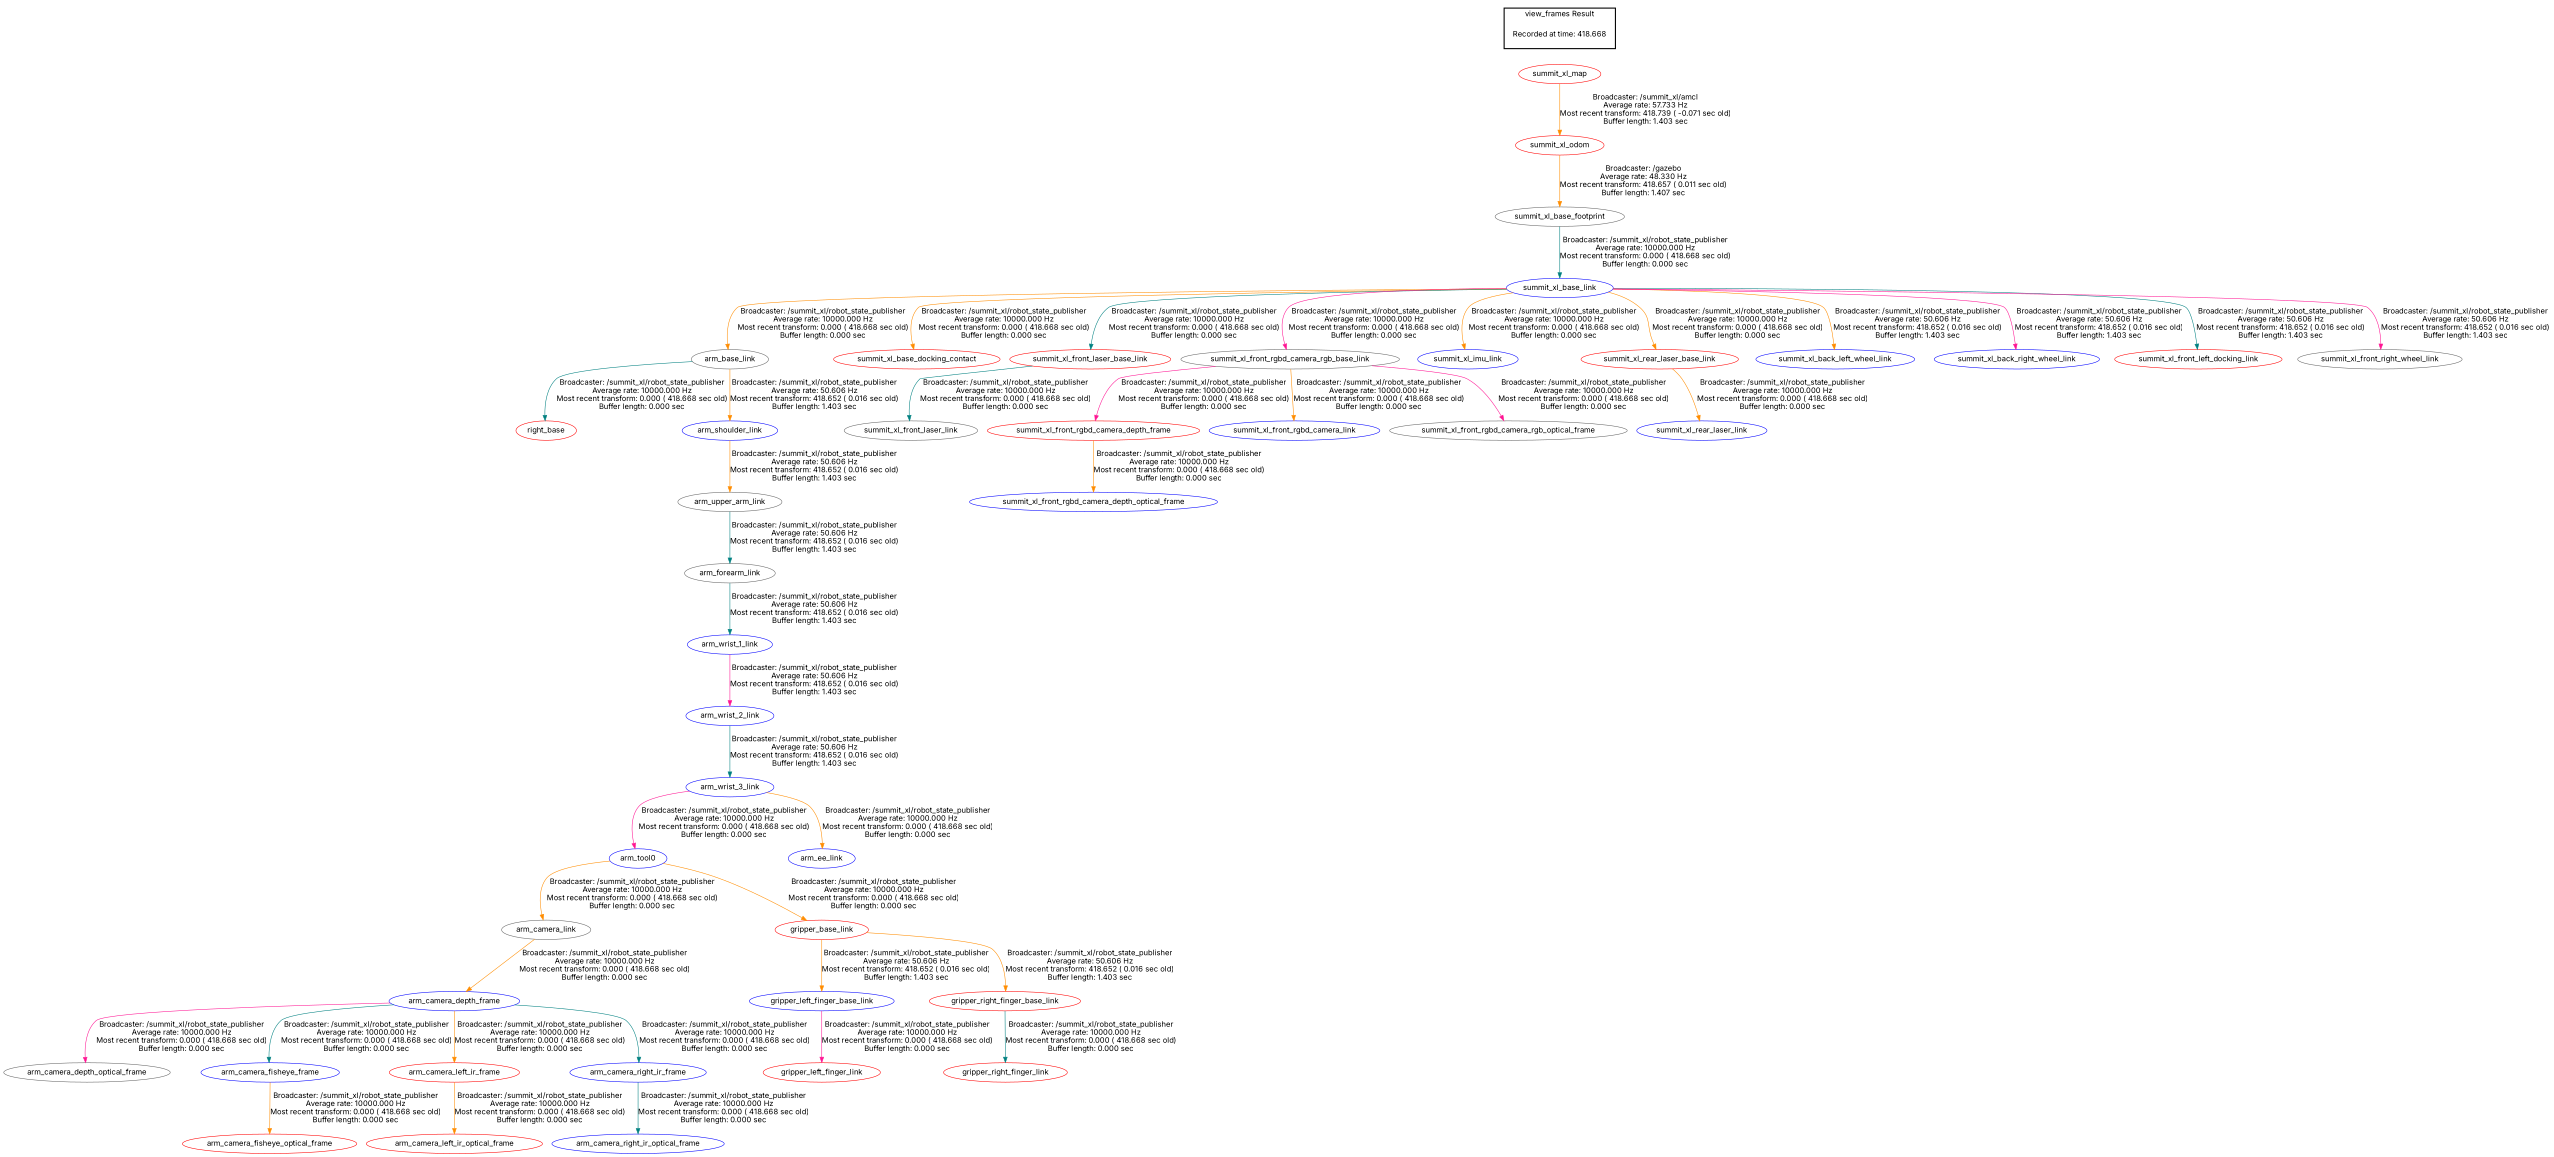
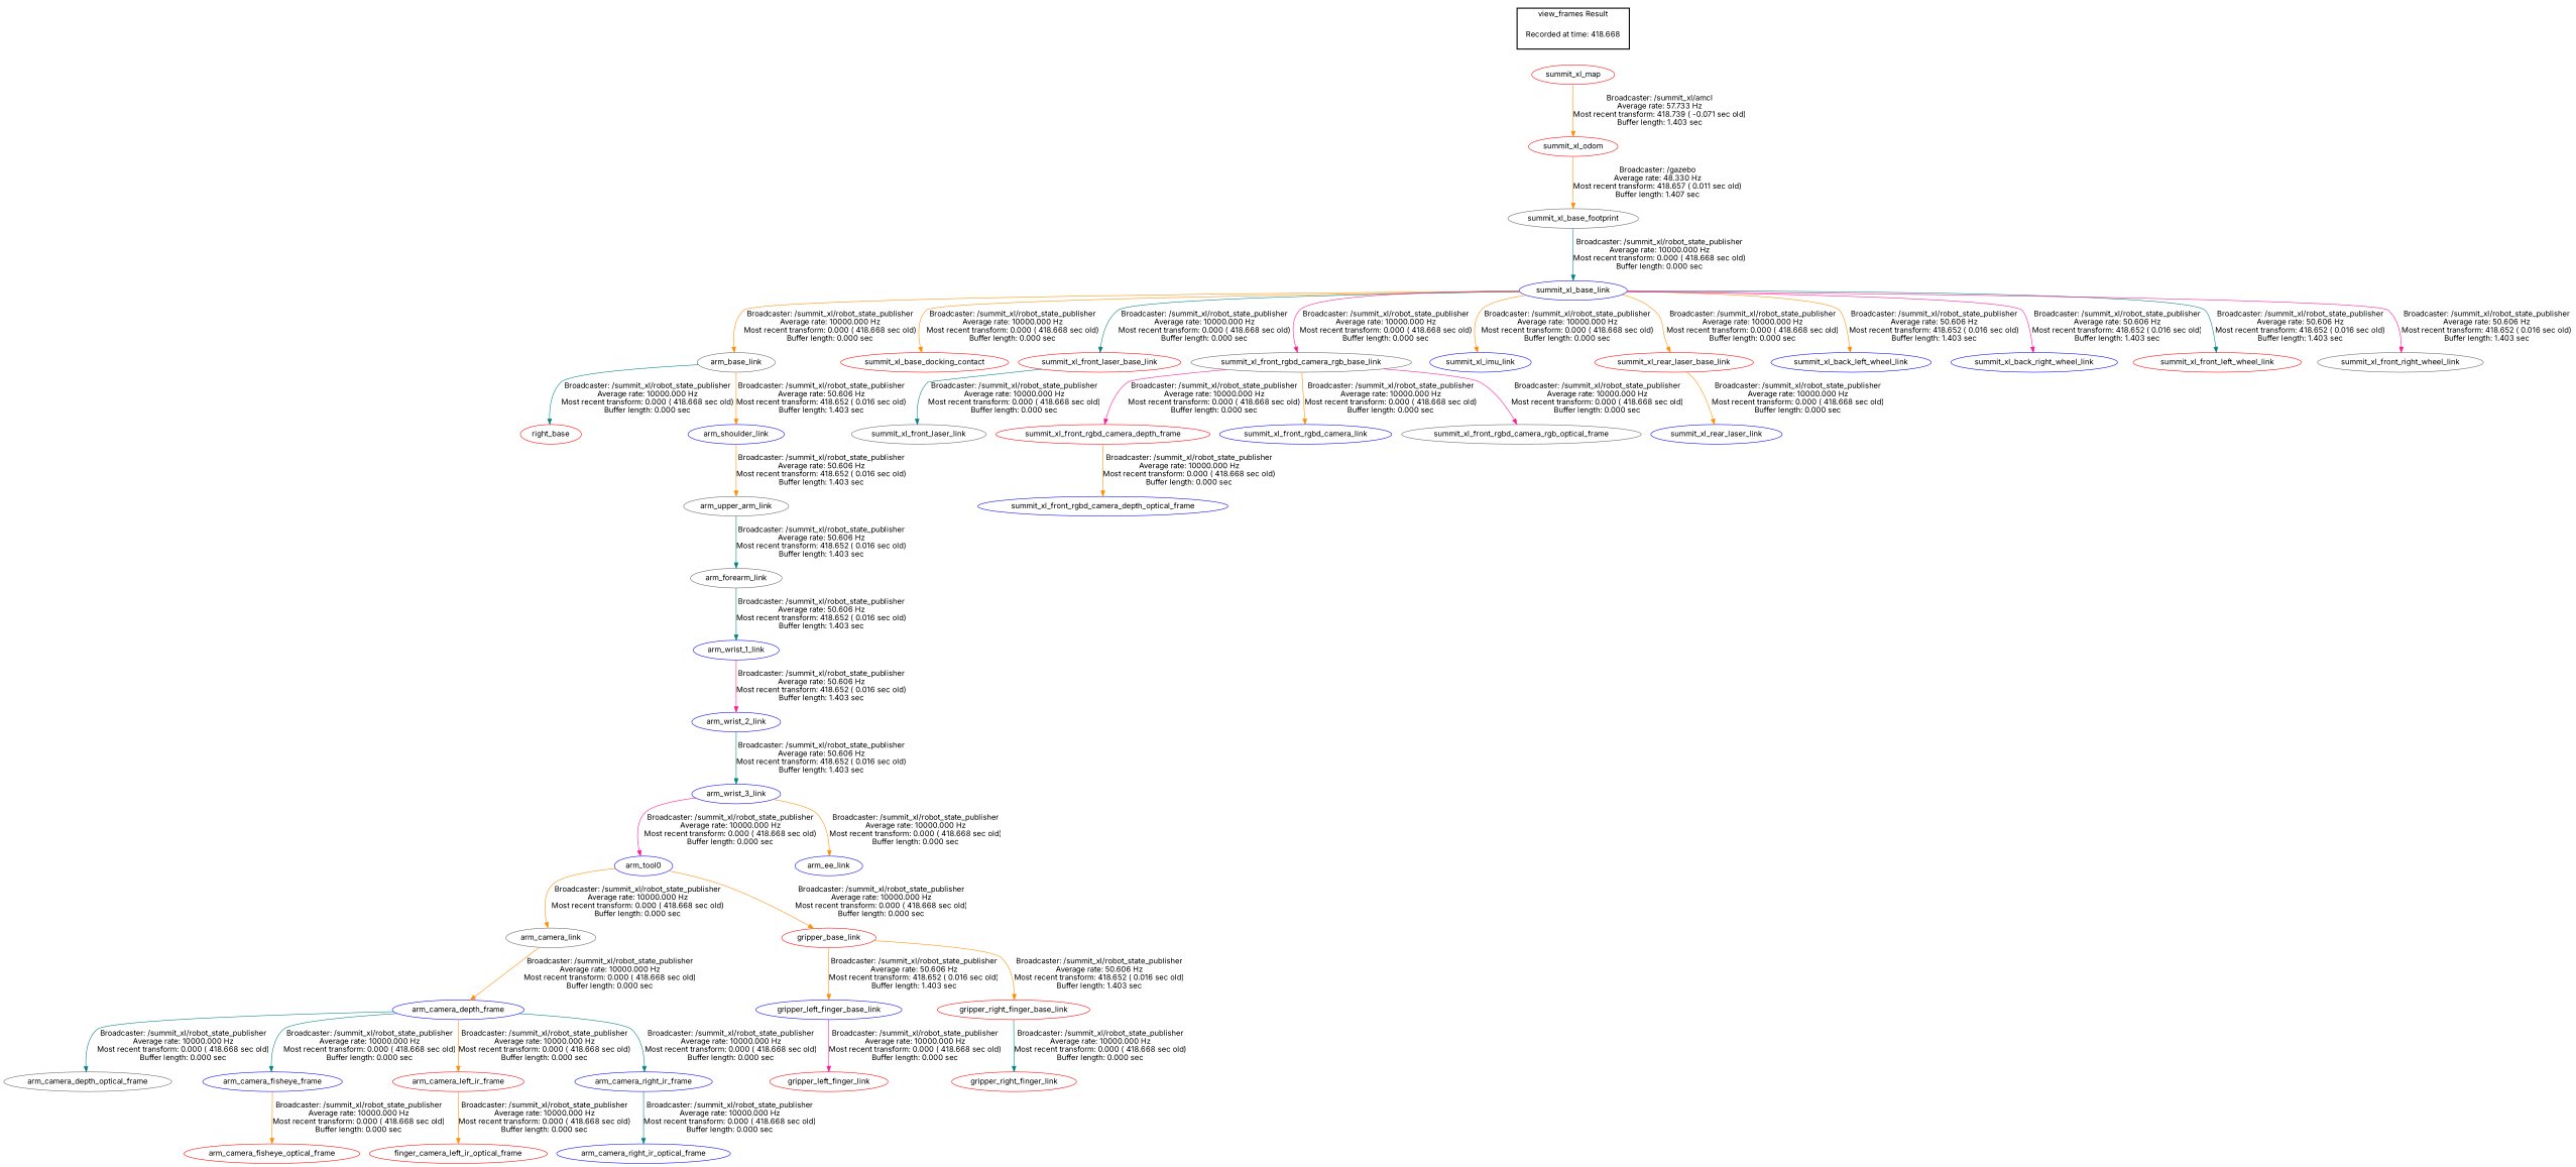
  digraph {
    fontname=Inter
    node [color=blue fontname=Inter]
    edge [fontname=Inter color=darkorange]
    "Recorded at time: 418.668" [shape=plaintext]
    summit_xl_map [color=red]
    arm_base_link [color=gray40]
    n4 [color=red label=right_base]
    arm_shoulder_link
    arm_upper_arm_link [color=gray40]
    summit_xl_base_link
    summit_xl_base_docking_contact [color=red]
    summit_xl_front_laser_base_link [color=red]
    summit_xl_front_rgbd_camera_rgb_base_link [color=gray40]
    summit_xl_imu_link
    summit_xl_rear_laser_base_link [color=red]
    summit_xl_back_left_wheel_link
    summit_xl_back_right_wheel_link
-   summit_xl_front_left_wheel_link [color=red label=summit_xl_front_left_docking_link]
+   summit_xl_front_left_wheel_link [color=red]
    summit_xl_front_right_wheel_link [color=gray40]
    summit_xl_front_laser_link [color=gray40]
    summit_xl_front_rgbd_camera_depth_frame [color=red]
    summit_xl_front_rgbd_camera_link
    summit_xl_front_rgbd_camera_rgb_optical_frame [color=gray40]
    summit_xl_rear_laser_link
    arm_camera_link [color=gray40]
    arm_camera_depth_frame
    arm_camera_depth_optical_frame [color=gray40]
    arm_camera_fisheye_frame
    arm_camera_left_ir_frame [color=red]
    arm_camera_right_ir_frame
    arm_camera_fisheye_optical_frame [color=red]
-   arm_camera_left_ir_optical_frame [color=red]
+   arm_camera_left_ir_optical_frame [color=red label=finger_camera_left_ir_optical_frame]
    arm_camera_right_ir_optical_frame
    arm_tool0
    gripper_base_link [color=red]
    gripper_left_finger_base_link
    gripper_right_finger_base_link [color=red]
    arm_wrist_3_link
    arm_ee_link
    arm_wrist_2_link
    gripper_left_finger_link [color=red]
    gripper_right_finger_link [color=red]
    summit_xl_base_footprint [color=gray40]
    summit_xl_odom [color=red]
    summit_xl_front_rgbd_camera_depth_optical_frame
    arm_forearm_link [color=gray40]
    arm_wrist_1_link
    subgraph cluster_1 {
      color=black
      label="view_frames Result"
      style=bold
      "Recorded at time: 418.668"
    }
    "Recorded at time: 418.668" -> summit_xl_map [style=invis color=""]
    summit_xl_map -> summit_xl_odom [label="Broadcaster: /summit_xl/amcl\nAverage rate: 57.733 Hz\nMost recent transform: 418.739 ( -0.071 sec old)\nBuffer length: 1.403 sec\n"]
    arm_base_link -> n4 [color=teal label="Broadcaster: /summit_xl/robot_state_publisher\nAverage rate: 10000.000 Hz\nMost recent transform: 0.000 ( 418.668 sec old)\nBuffer length: 0.000 sec\n"]
    arm_base_link -> arm_shoulder_link [label="Broadcaster: /summit_xl/robot_state_publisher\nAverage rate: 50.606 Hz\nMost recent transform: 418.652 ( 0.016 sec old)\nBuffer length: 1.403 sec\n"]
    arm_shoulder_link -> arm_upper_arm_link [label="Broadcaster: /summit_xl/robot_state_publisher\nAverage rate: 50.606 Hz\nMost recent transform: 418.652 ( 0.016 sec old)\nBuffer length: 1.403 sec\n"]
    arm_upper_arm_link -> arm_forearm_link [color=teal label="Broadcaster: /summit_xl/robot_state_publisher\nAverage rate: 50.606 Hz\nMost recent transform: 418.652 ( 0.016 sec old)\nBuffer length: 1.403 sec\n"]
    summit_xl_base_link -> arm_base_link [label="Broadcaster: /summit_xl/robot_state_publisher\nAverage rate: 10000.000 Hz\nMost recent transform: 0.000 ( 418.668 sec old)\nBuffer length: 0.000 sec\n"]
    summit_xl_base_link -> summit_xl_base_docking_contact [label="Broadcaster: /summit_xl/robot_state_publisher\nAverage rate: 10000.000 Hz\nMost recent transform: 0.000 ( 418.668 sec old)\nBuffer length: 0.000 sec\n"]
    summit_xl_base_link -> summit_xl_front_laser_base_link [color=teal label="Broadcaster: /summit_xl/robot_state_publisher\nAverage rate: 10000.000 Hz\nMost recent transform: 0.000 ( 418.668 sec old)\nBuffer length: 0.000 sec\n"]
    summit_xl_base_link -> summit_xl_front_rgbd_camera_rgb_base_link [color=deeppink label="Broadcaster: /summit_xl/robot_state_publisher\nAverage rate: 10000.000 Hz\nMost recent transform: 0.000 ( 418.668 sec old)\nBuffer length: 0.000 sec\n"]
    summit_xl_base_link -> summit_xl_imu_link [label="Broadcaster: /summit_xl/robot_state_publisher\nAverage rate: 10000.000 Hz\nMost recent transform: 0.000 ( 418.668 sec old)\nBuffer length: 0.000 sec\n"]
    summit_xl_base_link -> summit_xl_rear_laser_base_link [label="Broadcaster: /summit_xl/robot_state_publisher\nAverage rate: 10000.000 Hz\nMost recent transform: 0.000 ( 418.668 sec old)\nBuffer length: 0.000 sec\n"]
    summit_xl_base_link -> summit_xl_back_left_wheel_link [label="Broadcaster: /summit_xl/robot_state_publisher\nAverage rate: 50.606 Hz\nMost recent transform: 418.652 ( 0.016 sec old)\nBuffer length: 1.403 sec\n"]
    summit_xl_base_link -> summit_xl_back_right_wheel_link [color=deeppink label="Broadcaster: /summit_xl/robot_state_publisher\nAverage rate: 50.606 Hz\nMost recent transform: 418.652 ( 0.016 sec old)\nBuffer length: 1.403 sec\n"]
    summit_xl_base_link -> summit_xl_front_left_wheel_link [color=teal label="Broadcaster: /summit_xl/robot_state_publisher\nAverage rate: 50.606 Hz\nMost recent transform: 418.652 ( 0.016 sec old)\nBuffer length: 1.403 sec\n"]
    summit_xl_base_link -> summit_xl_front_right_wheel_link [color=deeppink label="Broadcaster: /summit_xl/robot_state_publisher\nAverage rate: 50.606 Hz\nMost recent transform: 418.652 ( 0.016 sec old)\nBuffer length: 1.403 sec\n"]
    summit_xl_front_laser_base_link -> summit_xl_front_laser_link [color=teal label="Broadcaster: /summit_xl/robot_state_publisher\nAverage rate: 10000.000 Hz\nMost recent transform: 0.000 ( 418.668 sec old)\nBuffer length: 0.000 sec\n"]
    summit_xl_front_rgbd_camera_rgb_base_link -> summit_xl_front_rgbd_camera_depth_frame [color=deeppink label="Broadcaster: /summit_xl/robot_state_publisher\nAverage rate: 10000.000 Hz\nMost recent transform: 0.000 ( 418.668 sec old)\nBuffer length: 0.000 sec\n"]
    summit_xl_front_rgbd_camera_rgb_base_link -> summit_xl_front_rgbd_camera_link [label="Broadcaster: /summit_xl/robot_state_publisher\nAverage rate: 10000.000 Hz\nMost recent transform: 0.000 ( 418.668 sec old)\nBuffer length: 0.000 sec\n"]
    summit_xl_front_rgbd_camera_rgb_base_link -> summit_xl_front_rgbd_camera_rgb_optical_frame [color=deeppink label="Broadcaster: /summit_xl/robot_state_publisher\nAverage rate: 10000.000 Hz\nMost recent transform: 0.000 ( 418.668 sec old)\nBuffer length: 0.000 sec\n"]
    summit_xl_rear_laser_base_link -> summit_xl_rear_laser_link [label="Broadcaster: /summit_xl/robot_state_publisher\nAverage rate: 10000.000 Hz\nMost recent transform: 0.000 ( 418.668 sec old)\nBuffer length: 0.000 sec\n"]
    summit_xl_front_rgbd_camera_depth_frame -> summit_xl_front_rgbd_camera_depth_optical_frame [label="Broadcaster: /summit_xl/robot_state_publisher\nAverage rate: 10000.000 Hz\nMost recent transform: 0.000 ( 418.668 sec old)\nBuffer length: 0.000 sec\n"]
    arm_camera_link -> arm_camera_depth_frame [label="Broadcaster: /summit_xl/robot_state_publisher\nAverage rate: 10000.000 Hz\nMost recent transform: 0.000 ( 418.668 sec old)\nBuffer length: 0.000 sec\n"]
-   arm_camera_depth_frame -> arm_camera_depth_optical_frame [color=deeppink label="Broadcaster: /summit_xl/robot_state_publisher\nAverage rate: 10000.000 Hz\nMost recent transform: 0.000 ( 418.668 sec old)\nBuffer length: 0.000 sec\n"]
+   arm_camera_depth_frame -> arm_camera_depth_optical_frame [color=teal label="Broadcaster: /summit_xl/robot_state_publisher\nAverage rate: 10000.000 Hz\nMost recent transform: 0.000 ( 418.668 sec old)\nBuffer length: 0.000 sec\n"]
    arm_camera_depth_frame -> arm_camera_fisheye_frame [color=teal label="Broadcaster: /summit_xl/robot_state_publisher\nAverage rate: 10000.000 Hz\nMost recent transform: 0.000 ( 418.668 sec old)\nBuffer length: 0.000 sec\n"]
    arm_camera_depth_frame -> arm_camera_left_ir_frame [label="Broadcaster: /summit_xl/robot_state_publisher\nAverage rate: 10000.000 Hz\nMost recent transform: 0.000 ( 418.668 sec old)\nBuffer length: 0.000 sec\n"]
    arm_camera_depth_frame -> arm_camera_right_ir_frame [color=teal label="Broadcaster: /summit_xl/robot_state_publisher\nAverage rate: 10000.000 Hz\nMost recent transform: 0.000 ( 418.668 sec old)\nBuffer length: 0.000 sec\n"]
    arm_camera_fisheye_frame -> arm_camera_fisheye_optical_frame [label="Broadcaster: /summit_xl/robot_state_publisher\nAverage rate: 10000.000 Hz\nMost recent transform: 0.000 ( 418.668 sec old)\nBuffer length: 0.000 sec\n"]
    arm_camera_left_ir_frame -> arm_camera_left_ir_optical_frame [label="Broadcaster: /summit_xl/robot_state_publisher\nAverage rate: 10000.000 Hz\nMost recent transform: 0.000 ( 418.668 sec old)\nBuffer length: 0.000 sec\n"]
    arm_camera_right_ir_frame -> arm_camera_right_ir_optical_frame [color=teal label="Broadcaster: /summit_xl/robot_state_publisher\nAverage rate: 10000.000 Hz\nMost recent transform: 0.000 ( 418.668 sec old)\nBuffer length: 0.000 sec\n"]
    arm_tool0 -> arm_camera_link [label="Broadcaster: /summit_xl/robot_state_publisher\nAverage rate: 10000.000 Hz\nMost recent transform: 0.000 ( 418.668 sec old)\nBuffer length: 0.000 sec\n"]
    arm_tool0 -> gripper_base_link [label="Broadcaster: /summit_xl/robot_state_publisher\nAverage rate: 10000.000 Hz\nMost recent transform: 0.000 ( 418.668 sec old)\nBuffer length: 0.000 sec\n"]
    gripper_base_link -> gripper_left_finger_base_link [label="Broadcaster: /summit_xl/robot_state_publisher\nAverage rate: 50.606 Hz\nMost recent transform: 418.652 ( 0.016 sec old)\nBuffer length: 1.403 sec\n"]
    gripper_base_link -> gripper_right_finger_base_link [label="Broadcaster: /summit_xl/robot_state_publisher\nAverage rate: 50.606 Hz\nMost recent transform: 418.652 ( 0.016 sec old)\nBuffer length: 1.403 sec\n"]
    gripper_left_finger_base_link -> gripper_left_finger_link [color=deeppink label="Broadcaster: /summit_xl/robot_state_publisher\nAverage rate: 10000.000 Hz\nMost recent transform: 0.000 ( 418.668 sec old)\nBuffer length: 0.000 sec\n"]
    gripper_right_finger_base_link -> gripper_right_finger_link [color=teal label="Broadcaster: /summit_xl/robot_state_publisher\nAverage rate: 10000.000 Hz\nMost recent transform: 0.000 ( 418.668 sec old)\nBuffer length: 0.000 sec\n"]
    arm_wrist_3_link -> arm_tool0 [color=deeppink label="Broadcaster: /summit_xl/robot_state_publisher\nAverage rate: 10000.000 Hz\nMost recent transform: 0.000 ( 418.668 sec old)\nBuffer length: 0.000 sec\n"]
    arm_wrist_3_link -> arm_ee_link [label="Broadcaster: /summit_xl/robot_state_publisher\nAverage rate: 10000.000 Hz\nMost recent transform: 0.000 ( 418.668 sec old)\nBuffer length: 0.000 sec\n"]
    arm_wrist_2_link -> arm_wrist_3_link [color=teal label="Broadcaster: /summit_xl/robot_state_publisher\nAverage rate: 50.606 Hz\nMost recent transform: 418.652 ( 0.016 sec old)\nBuffer length: 1.403 sec\n"]
    summit_xl_base_footprint -> summit_xl_base_link [color=teal label="Broadcaster: /summit_xl/robot_state_publisher\nAverage rate: 10000.000 Hz\nMost recent transform: 0.000 ( 418.668 sec old)\nBuffer length: 0.000 sec\n"]
    summit_xl_odom -> summit_xl_base_footprint [label="Broadcaster: /gazebo\nAverage rate: 48.330 Hz\nMost recent transform: 418.657 ( 0.011 sec old)\nBuffer length: 1.407 sec\n"]
    arm_forearm_link -> arm_wrist_1_link [color=teal label="Broadcaster: /summit_xl/robot_state_publisher\nAverage rate: 50.606 Hz\nMost recent transform: 418.652 ( 0.016 sec old)\nBuffer length: 1.403 sec\n"]
    arm_wrist_1_link -> arm_wrist_2_link [color=deeppink label="Broadcaster: /summit_xl/robot_state_publisher\nAverage rate: 50.606 Hz\nMost recent transform: 418.652 ( 0.016 sec old)\nBuffer length: 1.403 sec\n"]
  }
